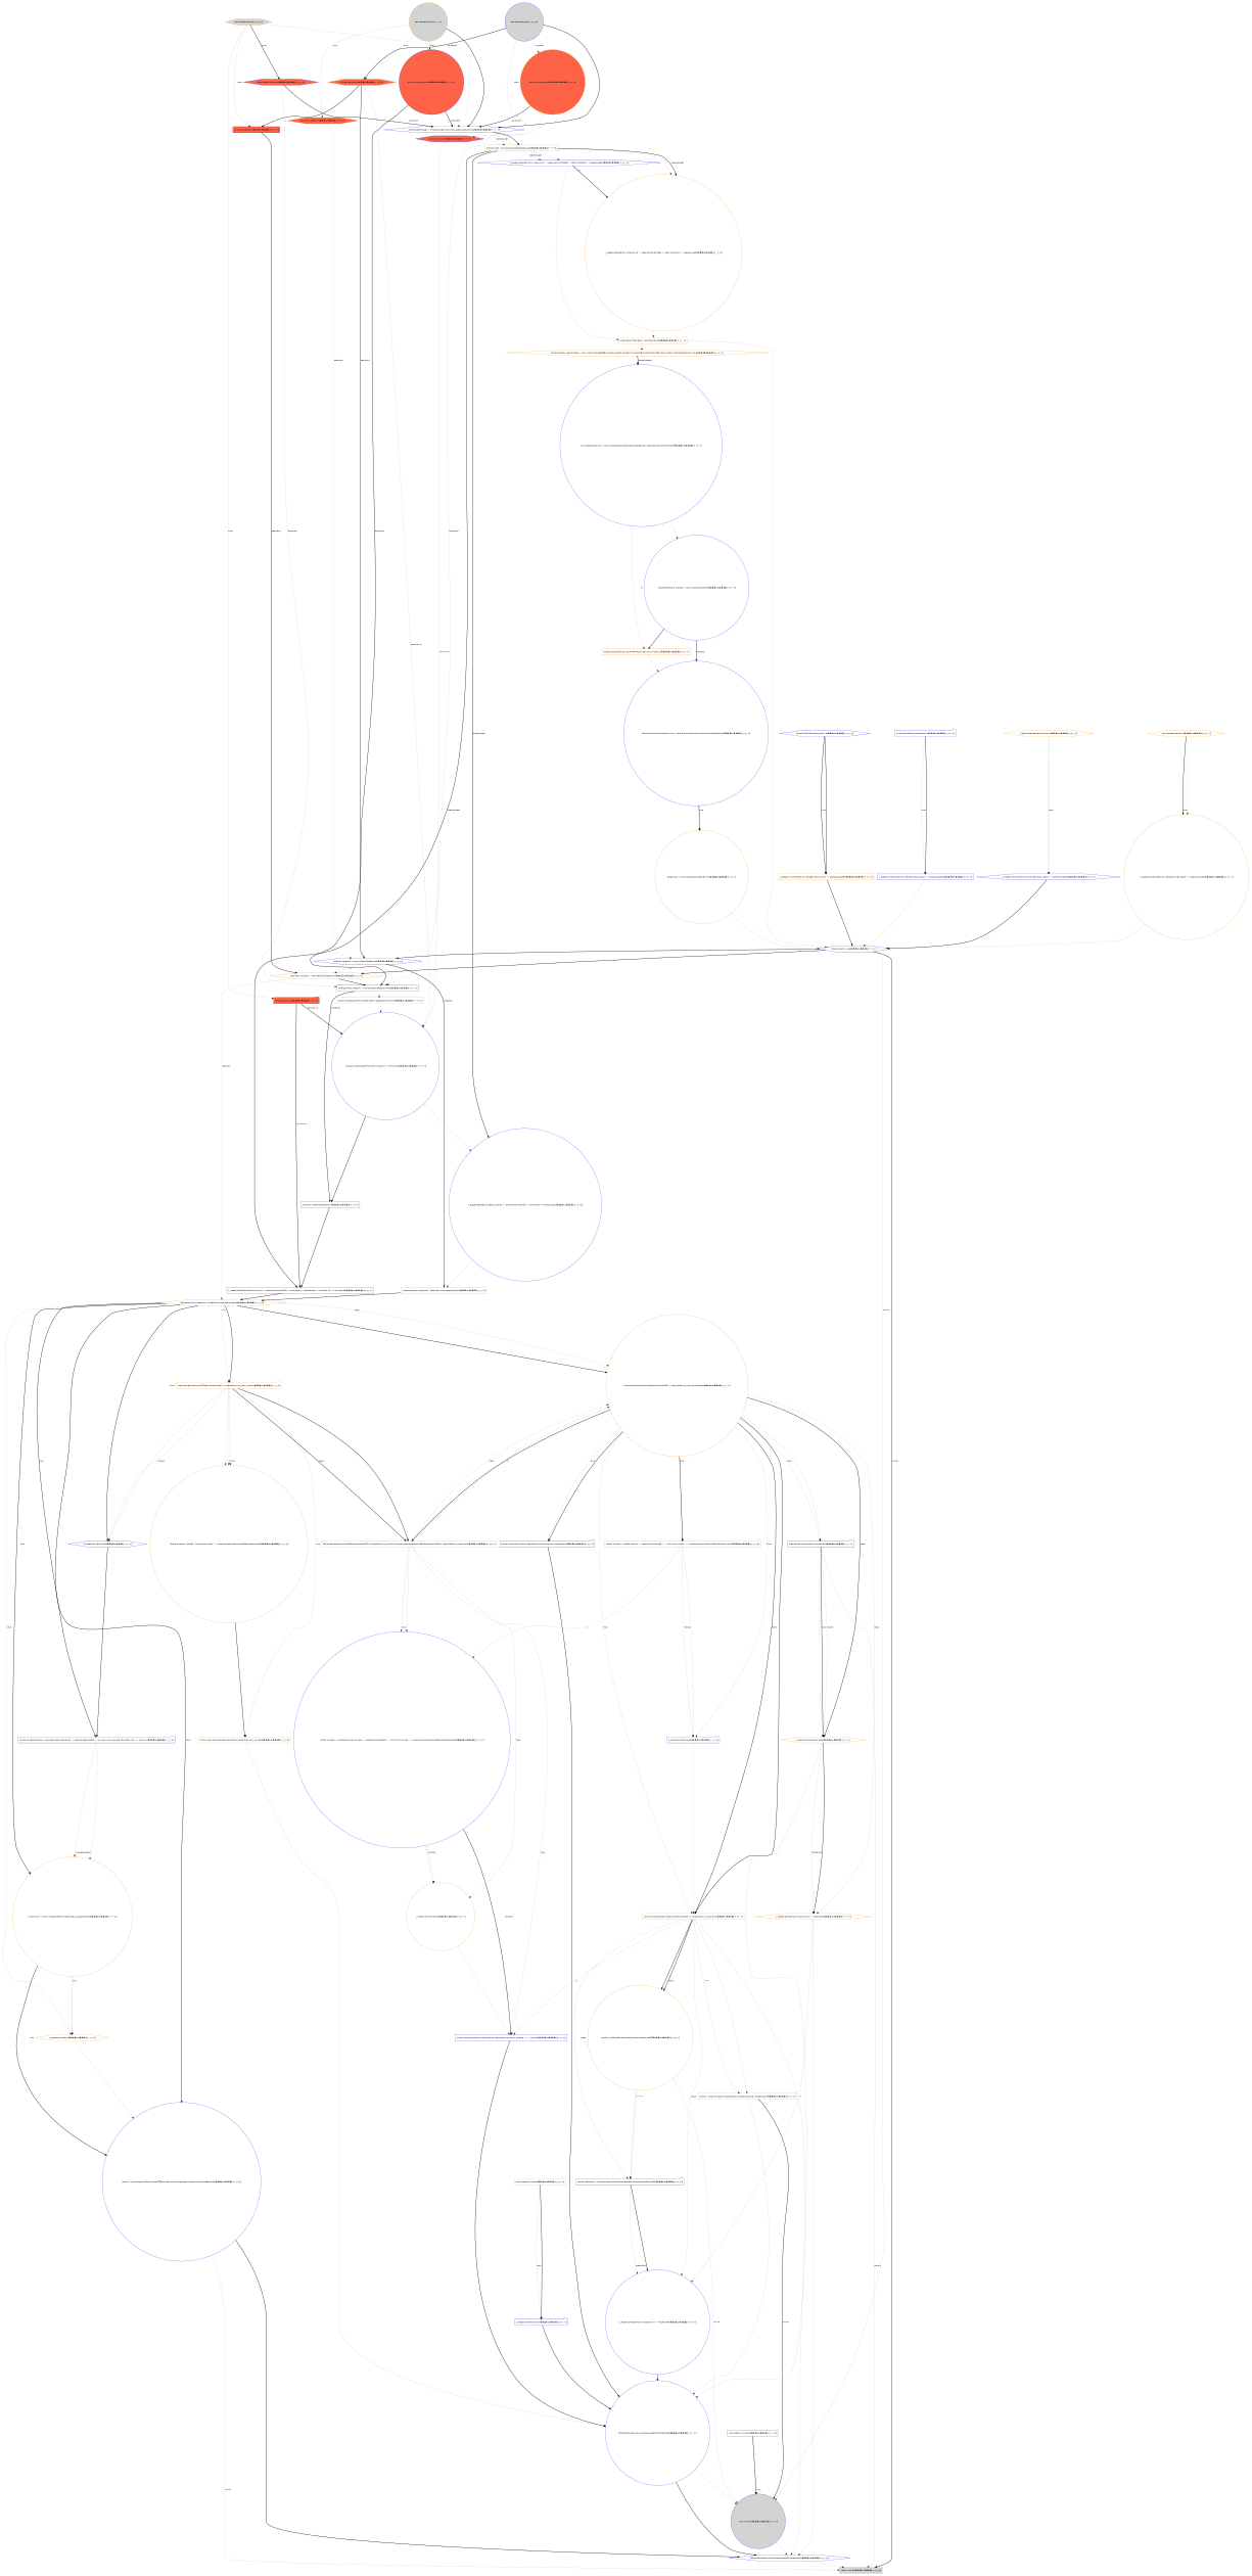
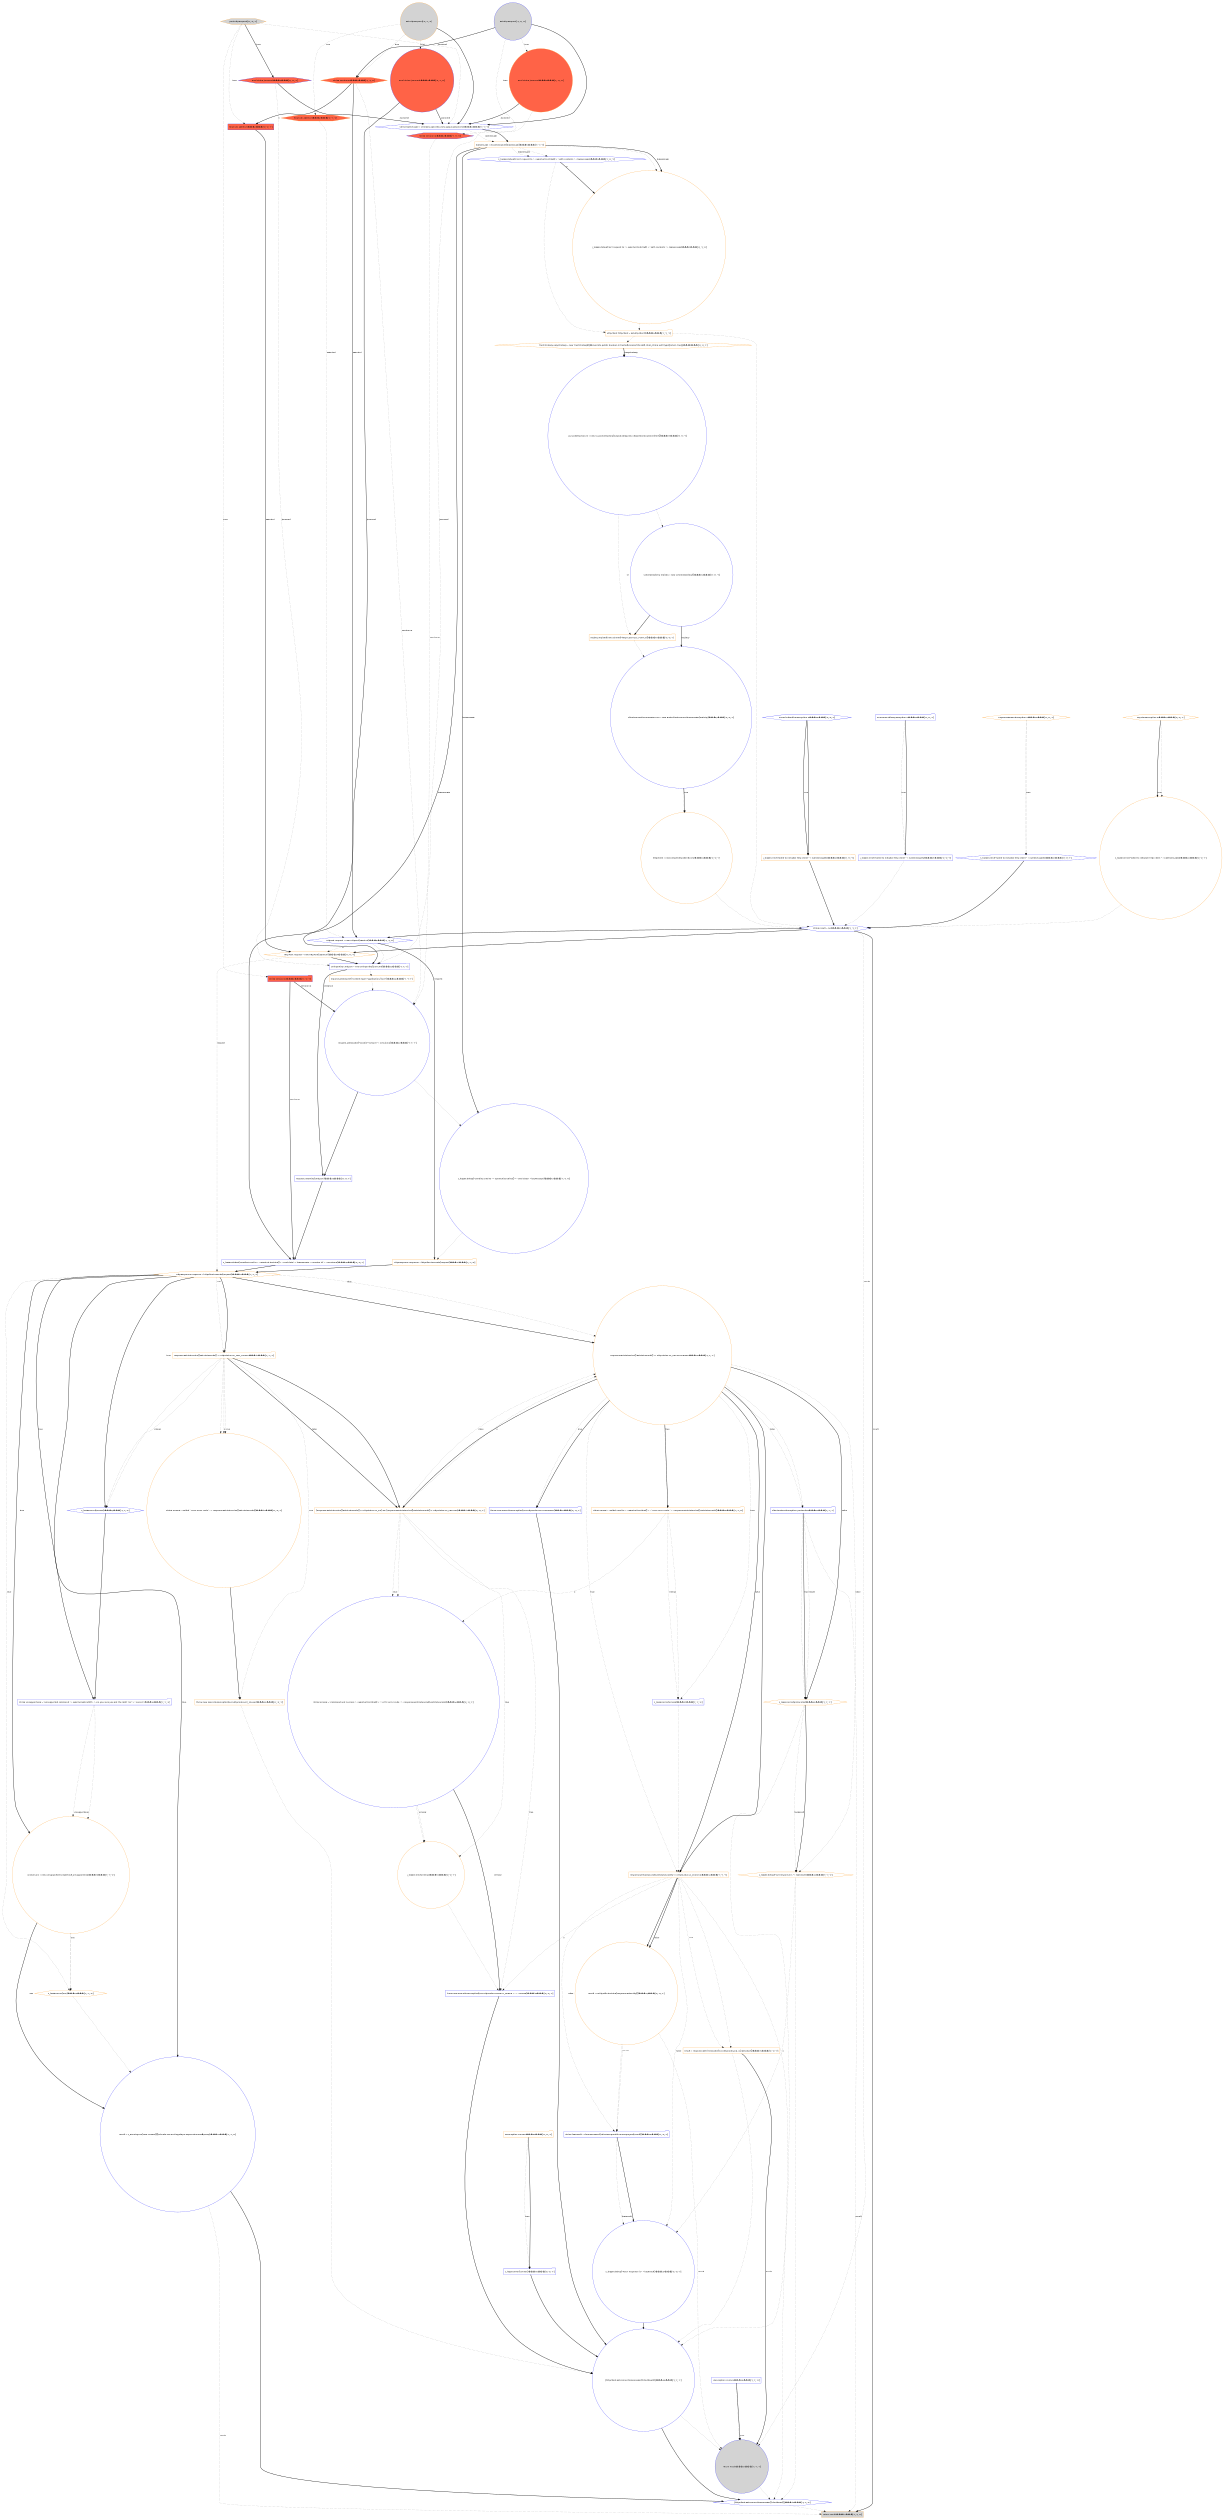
  digraph {
    fontname="Fira Sans"
    node [color=blue fillcolor=white fontname="Fira Sans" shape=circle style=filled]
    edge [fontname="Fira Sans" style=dotted]
    n1 [label="UnrecoverableKeyException e@@@23@@@['0', '0', '1']" shape=folder]
    n2 [label="s_logger.error(\"failed to initialize http client \" + e.getMessage())@@@24@@@['0', '0', '1']" shape=box]
    n3 [label="String result = null@@@32@@@['1', '1', '1']" shape=hexagon]
    n4 [label="s_logger.error(connEx)@@@66@@@['0', '0', '1']" shape=folder]
    n5 [label="{httpClient.getConnectionManager().shutdown()}@@@68@@@['1', '1', '1']"]
    n6 [fillcolor=lightgray label="return result@@@71@@@['1', '1', '1']"]
    n7 [label="{httpClient.getConnectionManager().shutdown()}@@@42@@@['1', '1', '0']" shape=hexagon]
    n8 [color=darkorange label="KeyManagementException e@@@20@@@['0', '0', '1']" shape=hexagon]
    n9 [label="s_logger.error(\"failed to initialize http client \" + e.getMessage())@@@21@@@['0', '0', '1']" shape=hexagon]
    n10 [color=darkorange fillcolor=tomato label="final URI agentUri@@@2@@@['0', '1', '0']" shape=hexagon]
    n11 [label="HttpGet request = new HttpGet(agentUri)@@@9@@@['1', '1', '0']" shape=hexagon]
    n12 [color=darkorange label="HttpPost request = new HttpPost(agentUri)@@@34@@@['0', '0', '1']" shape=hexagon]
    n13 [label="StringEntity cmdJson = new StringEntity(jsonCmd)@@@35@@@['1', '1', '1']" shape=folder]
    n14 [color=darkorange label="HttpResponse response = httpClient.execute(request)@@@14@@@['1', '1', '0']" shape=folder]
    n15 [label="String logResult = cleanPassword(StringEscapeUtils.unescapeJava(result))@@@58@@@['0', '0', '1']" shape=folder]
    n16 [label="s_logger.debug(\"POST response is \" + logResult)@@@59@@@['0', '0', '1']"]
    n17 [color=darkorange label="HttpResponse response = httpClient.execute(request)@@@40@@@['1', '1', '1']" shape=hexagon]
    n18 [label="request.setEntity(cmdJson)@@@38@@@['0', '0', '1']" shape=box]
    n19 [color=darkorange label="request.addHeader(\"content-type\",\"application/json\")@@@36@@@['1', '1', '1']" shape=folder]
    n20 [color=darkorange label="Answer ans = new UnsupportedAnswer(null,unsupportMsg)@@@19@@@['1', '1', '0']"]
    n21 [label="result = s_gson.toJson(new Answer((((edu.fdu.CPPDG.tinypdg.pe.ExpressionInfo@79f2f7)@@@21@@@['1', '1', '0']"]
    n22 [color=darkorange label="s_logger.error(ans)@@@20@@@['1', '1', '0']" shape=hexagon]
    n23 [color=darkorange label="response.getStatusLine().getStatusCode() == HttpStatus.SC_UNAUTHORIZED@@@50@@@['1', '1', '1']"]
    n24 [color=darkorange label="response.getStatusLine().getStatusCode() == HttpStatus.SC_NOT_FOUND@@@41@@@['1', '1', '1']" shape=folder]
    n25 [label="s_logger.error(errMsg)@@@17@@@['1', '1', '0']" shape=hexagon]
    n26 [label="String unsupportMsg = \"Unsupported command \" + agentUri.getPath() + \". Are you sure you got the right f of\" + \" server?\"@@@18@@@['1', '1', '0']" shape=folder]
    n27 [color=darkorange label="TrustStrategy easyStrategy = new TrustStrategy(){@Override public boolean isTrusted(X509Certificate(( chain,String authType){return true}}@@@7@@@['0', '0', '1']" shape=hexagon]
    n28 [label="SSLSocketFactory sf = new SSLSocketFactory(easyStrategy,new AllowAllHostnameVerifier())@@@14@@@['0', '0', '1']"]
    n29 [label="SchemeRegistry registry = new SchemeRegistry()@@@15@@@['0', '0', '1']"]
    n30 [color=darkorange label="registry.register(new Scheme(\"https\",DEFAULT_PORT,sf))@@@16@@@['0', '0', '1']" shape=folder]
    n31 [color=darkorange fillcolor=lightgray label="return result@@@45@@@['1', '1', '0']" shape=box]
    n32 [fillcolor=lightgray label="getHttpRequest['1', '0', '0']"]
    n33 [color=darkorange fillcolor=tomato label="String sessionID@@@2@@@['1', '1', '0']" shape=hexagon]
    n34 [color=darkorange fillcolor=tomato label="final String jsonCmd@@@2@@@['1', '0', '0']"]
    n35 [label="String logMessage = StringEscapeUtils.unescapeJava(jsonCmd)@@@3@@@['1', '1', '1']" shape=hexagon]
    n36 [fillcolor=tomato label="String sessionID@@@2@@@['1', '0', '0']" shape=hexagon]
    n37 [label="request.addHeader(\"Cookie\",\"SessId=\" + sessionID)@@@37@@@['1', '1', '1']"]
    n38 [fillcolor=tomato label="final URI agentUri@@@2@@@['0', '0', '1']" shape=box]
    n39 [color=darkorange label="logMessage = cleanPassword(logMessage)@@@4@@@['1', '1', '1']" shape=box]
    n40 [label="ClientConnectionManager ccm = new BasicClientConnectionManager(registry)@@@17@@@['0', '0', '1']"]
    n41 [color=darkorange label="KeyStoreException e@@@29@@@['0', '0', '1']" shape=hexagon]
    n42 [color=darkorange label="s_logger.error(\"failed to initialize http client \" + e.getMessage())@@@30@@@['0', '0', '1']"]
    n43 [color=darkorange label="httpClient = new DefaultHttpClient(ccm)@@@18@@@['0', '0', '1']"]
    n44 [label="s_logger.debug(\"Sending cmd to \" + agentUri.toString() + \" cmd data:\" + logMessage + \"SEssion id: \" + sessionID)@@@39@@@['0', '0', '1']" shape=box]
    n45 [color=darkorange label="result = EntityUtils.toString(response.getEntity())@@@57@@@['0', '0', '1']"]
    n46 [label="s_logger.debug(\"Sending cmd to \" + agentUri.toString() + \" cmd data:\" + logMessage)@@@13@@@['1', '1', '0']"]
    n47 [label="String errMsg = \"Command Not Success \" + agentUri.toString() + \" : HTTP error code : \" + response.getStatusLine().getStatusCode()@@@46@@@['0', '0', '1']"]
    n48 [color=darkorange label="s_logger.error(errMsg)@@@47@@@['0', '0', '1']"]
    n49 [label="throw new ExecutionException(NccHttpCode.INTERNAL_ERROR + \" \" + errMsg)@@@48@@@['0', '0', '1']" shape=box]
    n50 [color=darkorange label="String errMsg = \"Failed send to \" + agentUri.toString() + \" : HTTP error code : \" + response.getStatusLine().getStatusCode()@@@26@@@['1', '1', '0']" shape=folder]
    n51 [label="ClientProtocolException protocolEx@@@62@@@['1', '1', '1']" shape=folder]
    n52 [label="throw new ExecutionException(NccHttpCode.UNAUTHORIZED)@@@51@@@['0', '0', '1']" shape=folder]
    n53 [label="s_logger.error(errMsg)@@@27@@@['1', '1', '0']" shape=folder]
    n54 [color=darkorange label="s_logger.debug(\"Get response is \" + logResult)@@@33@@@['1', '1', '0']" shape=hexagon]
    n55 [color=darkorange label="(response.getStatusLine().getStatusCode() != HttpStatus.SC_OK) && (response.getStatusLine().getStatusCode() != HttpStatus.SC_CREATED)@@@45@@@['0', '0', '1']" shape=box]
    n56 [color=darkorange label="response.getStatusLine().getStatusCode() == HttpStatus.SC_CREATED@@@53@@@['1', '1', '1']" shape=box]
    n57 [color=darkorange label="s_logger.error(protocolEx)@@@63@@@['1', '1', '1']" shape=hexagon]
    n58 [color=darkorange label="result = response.getFirstHeader(NccHttpCode.JOB_ID).getValue()@@@54@@@['0', '0', '1']" shape=box]
    n59 [color=darkorange label="String errMsg = \"Failed : HTTP error code : \" + response.getStatusLine().getStatusCode()@@@42@@@['0', '0', '1']"]
    n60 [color=darkorange label="throw new ExecutionException(NccHttpCode.NOT_FOUND)@@@43@@@['0', '0', '1']" shape=box]
    n61 [color=darkorange fillcolor=lightgray label="postHttpRequest['0', '0', '1']" shape=hexagon]
    n62 [fillcolor=tomato label="final String jsonCmd@@@2@@@['0', '0', '1']" shape=hexagon]
    n63 [fillcolor=tomato label="String sessionID@@@2@@@['0', '0', '1']" shape=folder]
    n64 [label="NoSuchAlgorithmException e@@@26@@@['0', '0', '1']" shape=hexagon]
    n65 [color=darkorange label="s_logger.error(\"failed to initialize http client \" + e.getMessage())@@@27@@@['0', '0', '1']" shape=folder]
    n66 [label="s_logger.debug(\"POST request to \" + agentUri.toString() + \" with contents \" + logMessage)@@@5@@@['1', '0', '1']" shape=hexagon]
    n67 [color=darkorange label="HttpClient httpClient = getHttpClient()@@@6@@@['1', '1', '1']" shape=folder]
    n68 [color=darkorange label="s_logger.debug(\"GET request to \" + agentUri.toString() + \" with contents \" + logMessage)@@@5@@@['0', '1', '0']"]
    n69 [label="IOException connEx@@@39@@@['1', '1', '0']" shape=box]
    n70 [color=darkorange fillcolor=lightgray label="getHttpRequest['0', '1', '0']"]
    n71 [fillcolor=tomato label="final String jsonCmd@@@2@@@['0', '1', '0']"]
    n72 [color=darkorange label="IOException connEx@@@65@@@['0', '0', '1']" shape=folder]
    n1 -> n2 [style=bold]
    n1 -> n2 [label=true]
    n2 -> n3
    n3 -> n6 [label=result]
    n3 -> n11 [style=bold]
    n3 -> n12 [style=bold]
    n3 -> n31 [label=result style=bold]
    n4 -> n5 [style=bold]
    n5 -> n6
    n5 -> n7 [style=bold]
    n6 -> n7
    n7 -> n31
    n8 -> n9
    n8 -> n9 [label=true]
    n9 -> n3 [style=bold]
    n10 -> n11 [label=agentUri]
    n11 -> n12 [label=0]
    n11 -> n13
    n11 -> n14 [label=request style=bold]
    n12 -> n13 [style=bold]
    n12 -> n17 [label=request]
    n13 -> n18 [label=cmdJson style=bold]
    n13 -> n19
    n14 -> n17 [style=bold]
    n15 -> n16 [style=bold]
    n15 -> n16 [label=logResult]
    n16 -> n5 [style=bold]
    n17 -> n20 [label=true style=bold]
    n17 -> n21 [label=true style=bold]
    n17 -> n22 [label=true]
    n17 -> n23 [label=false]
    n17 -> n23 [style=bold]
    n17 -> n24 [style=bold]
    n17 -> n24 [label=true]
    n17 -> n25 [label=true style=bold]
    n17 -> n26 [label=true style=bold]
    n18 -> n44 [style=bold]
    n19 -> n37
    n20 -> n21 [label=ans style=bold]
    n20 -> n22 [label=ans]
    n20 -> n22
    n21 -> n7 [style=bold]
    n21 -> n31 [label=result]
    n22 -> n21
    n23 -> n50
    n23 -> n50 [label=true style=bold]
    n23 -> n51 [label=false]
    n23 -> n51
    n23 -> n52 [style=bold]
    n23 -> n52 [label=true]
    n23 -> n53 [label=true]
    n23 -> n54 [label=false]
    n23 -> n55 [label=0 style=bold]
    n23 -> n56 [style=bold]
    n23 -> n56 [label=true]
    n23 -> n56 [label=false style=bold]
    n23 -> n57 [label=false style=bold]
    n24 -> n25
    n24 -> n25 [label=errMsg]
    n24 -> n55 [style=bold]
    n24 -> n55 [label=false style=bold]
    n24 -> n59 [label=true]
    n24 -> n59
    n24 -> n59 [label=0]
    n24 -> n60 [label=true]
    n25 -> n26 [style=bold]
    n26 -> n20 [label=unsupportMsg]
    n26 -> n20
    n27 -> n28 [label=easyStrategy style=bold]
    n27 -> n28
    n28 -> n29
    n28 -> n30 [label=sf]
    n29 -> n30 [style=bold]
    n29 -> n40 [label=registry style=bold]
    n30 -> n40
    n32 -> n33 [label=jsonCmd style=bold]
-   n32 -> n34 [label=errMsg]
+   n32 -> n34 [label=true]
    n32 -> n35 [style=bold]
    n32 -> n36 [label=true]
    n33 -> n11 [label=agentUri style=bold]
    n33 -> n37 [label=sessionID]
    n33 -> n38 [label=0 style=bold]
    n34 -> n13 [label=jsonCmd]
    n34 -> n35 [label=jsonCmd style=bold]
    n35 -> n39 [style=bold]
    n35 -> n39 [label=logMessage]
    n36 -> n37 [label=sessionID]
    n37 -> n18 [style=bold]
    n37 -> n46
    n38 -> n12 [label=agentUri style=bold]
    n39 -> n44 [label=logMessage style=bold]
    n39 -> n46 [label=logMessage style=bold]
    n39 -> n66
    n39 -> n66 [label=logMessage]
    n39 -> n68
    n39 -> n68 [label=logMessage style=bold]
    n40 -> n43 [label=ccm style=bold]
    n40 -> n43
    n41 -> n42 [label=true style=bold]
    n41 -> n42
    n42 -> n3
    n43 -> n3
    n44 -> n17 [style=bold]
    n45 -> n6 [label=result]
    n45 -> n15
    n45 -> n15 [label=result]
    n46 -> n14
    n47 -> n48
    n47 -> n48 [label=errMsg]
    n47 -> n49 [label=errMsg style=bold]
    n48 -> n49
    n49 -> n5 [style=bold]
    n50 -> n47 [label=0]
    n50 -> n53 [label=errMsg]
    n50 -> n53
    n51 -> n31 [label=result]
    n51 -> n57
    n51 -> n57 [label=true style=bold]
    n51 -> n57 [label=result]
    n52 -> n5 [style=bold]
    n53 -> n56
    n54 -> n7
    n54 -> n16 [label=0]
    n55 -> n23 [label=false]
    n55 -> n23
    n55 -> n47
    n55 -> n47 [label=true]
    n55 -> n48 [label=true]
    n55 -> n49 [label=true]
    n56 -> n7
    n56 -> n15 [label=false]
    n56 -> n16 [label=false]
    n56 -> n45 [style=bold]
    n56 -> n45 [label=false style=bold]
    n56 -> n49 [label=0]
    n56 -> n58 [label=true]
    n56 -> n58
    n57 -> n5
    n57 -> n54 [label=logResult]
    n57 -> n54 [style=bold]
    n58 -> n5
    n58 -> n6 [label=result style=bold]
    n59 -> n60 [style=bold]
    n60 -> n5
    n61 -> n35
    n61 -> n38 [label=true]
    n61 -> n62 [label=true style=bold]
    n61 -> n63 [label=true]
    n62 -> n13 [label=jsonCmd]
    n62 -> n35 [label=jsonCmd style=bold]
    n63 -> n37 [label=sessionID style=bold]
    n63 -> n44 [label=sessionID style=bold]
    n64 -> n65 [style=bold]
    n64 -> n65 [label=true style=bold]
    n65 -> n3 [style=bold]
    n66 -> n67
    n66 -> n68 [label=0 style=bold]
    n67 -> n3
    n67 -> n27
    n68 -> n67
    n69 -> n6 [label=true style=bold]
    n69 -> n6
    n70 -> n10 [label=true]
    n70 -> n33 [label=true]
    n70 -> n35 [style=bold]
    n70 -> n71 [label=true]
    n71 -> n13 [label=jsonCmd style=bold]
    n71 -> n35 [label=jsonCmd style=bold]
    n72 -> n4 [style=bold]
    n72 -> n4 [label=true]
  }
